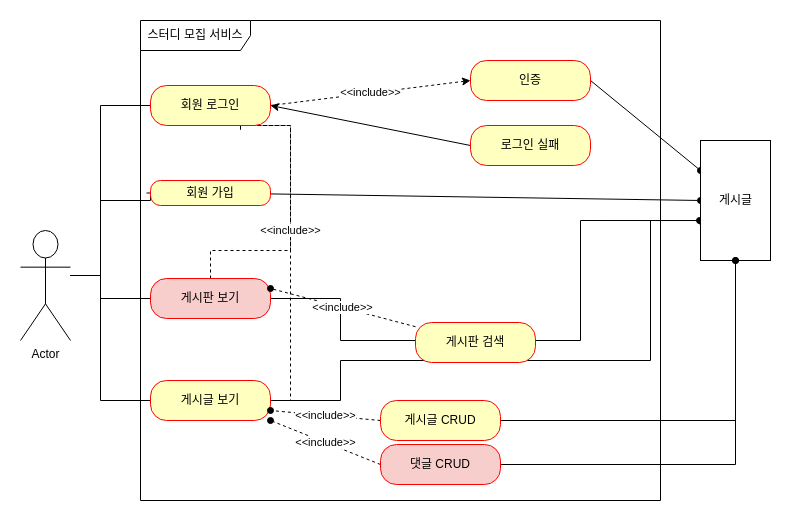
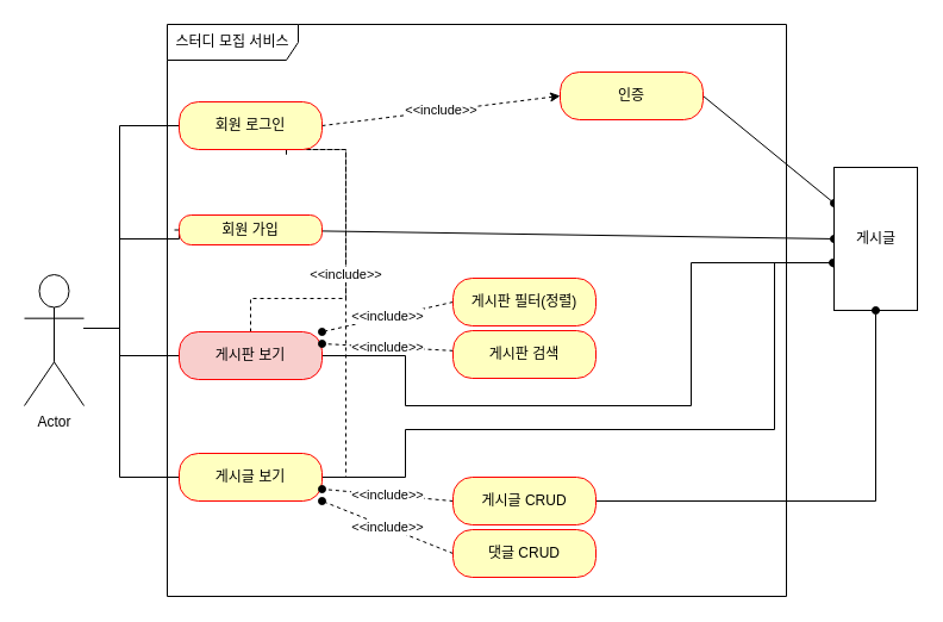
  <mxCell id="0" />
  <mxCell id="1" parent="0" />
  <mxCell id="2" value="스터디 모집 서비스" style="shape=umlFrame;whiteSpace=wrap;html=1;width=110;height=30;" vertex="1" parent="1"><mxGeometry x="140" y="20" width="520" height="480" as="geometry" /></mxCell>
  <mxCell id="3" style="edgeStyle=orthogonalEdgeStyle;rounded=0;orthogonalLoop=1;jettySize=auto;html=1;entryX=0;entryY=0.5;entryDx=0;entryDy=0;endArrow=baseDash;endFill=0;" edge="1" parent="1" source="7" target="17"><mxGeometry relative="1" as="geometry"><Array as="points"><mxPoint x="100" y="275" /><mxPoint x="100" y="105" /></Array></mxGeometry></mxCell>
  <mxCell id="4" style="edgeStyle=orthogonalEdgeStyle;rounded=0;orthogonalLoop=1;jettySize=auto;html=1;entryX=0;entryY=0.5;entryDx=0;entryDy=0;endArrow=baseDash;endFill=0;" edge="1" parent="1" source="7" target="9"><mxGeometry relative="1" as="geometry"><Array as="points"><mxPoint x="100" y="275" /><mxPoint x="100" y="200" /></Array></mxGeometry></mxCell>
  <mxCell id="5" style="edgeStyle=orthogonalEdgeStyle;rounded=0;orthogonalLoop=1;jettySize=auto;html=1;entryX=0;entryY=0.5;entryDx=0;entryDy=0;endArrow=baseDash;endFill=0;" edge="1" parent="1" source="7" target="12"><mxGeometry relative="1" as="geometry"><Array as="points"><mxPoint x="100" y="275" /><mxPoint x="100" y="298" /></Array></mxGeometry></mxCell>
  <mxCell id="6" style="edgeStyle=orthogonalEdgeStyle;rounded=0;orthogonalLoop=1;jettySize=auto;html=1;entryX=0;entryY=0.5;entryDx=0;entryDy=0;endArrow=baseDash;endFill=0;" edge="1" parent="1" source="7" target="15"><mxGeometry relative="1" as="geometry"><Array as="points"><mxPoint x="100" y="275" /><mxPoint x="100" y="400" /></Array></mxGeometry></mxCell>
  <mxCell id="7" value="Actor" style="shape=umlActor;verticalLabelPosition=bottom;verticalAlign=top;html=1;" vertex="1" parent="1"><mxGeometry x="20" y="230" width="50" height="110" as="geometry" /></mxCell>
  <mxCell id="8" style="edgeStyle=none;rounded=0;orthogonalLoop=1;jettySize=auto;html=1;entryX=0;entryY=0.5;entryDx=0;entryDy=0;endArrow=oval;endFill=1;" edge="1" parent="1" source="9" target="22"><mxGeometry relative="1" as="geometry" /></mxCell>
  <mxCell id="9" value="회원 가입" style="rounded=1;whiteSpace=wrap;html=1;arcSize=40;fontColor=#000000;fillColor=#ffffc0;strokeColor=#ff0000;" vertex="1" parent="1"><mxGeometry x="150" y="180" width="120" height="25" as="geometry" /></mxCell>
  <mxCell id="10" style="edgeStyle=orthogonalEdgeStyle;rounded=0;orthogonalLoop=1;jettySize=auto;html=1;entryX=-0.014;entryY=0.667;entryDx=0;entryDy=0;entryPerimeter=0;endArrow=oval;endFill=1;" edge="1" parent="1" source="12" target="22"><mxGeometry relative="1" as="geometry"><Array as="points"><mxPoint x="340" y="298" /><mxPoint x="340" y="340" /><mxPoint x="580" y="340" /><mxPoint x="580" y="220" /></Array></mxGeometry></mxCell>
  <mxCell id="11" value="&amp;lt;&amp;lt;include&amp;gt;&amp;gt;" style="edgeStyle=orthogonalEdgeStyle;rounded=0;orthogonalLoop=1;jettySize=auto;html=1;entryX=0.75;entryY=1;entryDx=0;entryDy=0;endArrow=baseDash;endFill=0;dashed=1;" edge="1" parent="1" source="12" target="17"><mxGeometry x="-0.095" relative="1" as="geometry"><Array as="points"><mxPoint x="210" y="250" /><mxPoint x="290" y="250" /><mxPoint x="290" y="125" /></Array><mxPoint as="offset" /></mxGeometry></mxCell>
  <mxCell id="12" value="게시판 보기" style="rounded=1;whiteSpace=wrap;html=1;arcSize=40;fontColor=#000000;fillColor=#f8cecc;strokeColor=#ff0000;" vertex="1" parent="1"><mxGeometry x="150" y="278" width="120" height="40" as="geometry" /></mxCell>
  <mxCell id="13" style="edgeStyle=orthogonalEdgeStyle;rounded=0;orthogonalLoop=1;jettySize=auto;html=1;entryX=0.014;entryY=0.675;entryDx=0;entryDy=0;endArrow=oval;endFill=1;entryPerimeter=0;" edge="1" parent="1" source="15" target="22"><mxGeometry relative="1" as="geometry"><Array as="points"><mxPoint x="340" y="400" /><mxPoint x="340" y="360" /><mxPoint x="650" y="360" /><mxPoint x="650" y="220" /><mxPoint x="700" y="220" /></Array></mxGeometry></mxCell>
  <mxCell id="14" value="&amp;lt;&amp;lt;include&amp;gt;&amp;gt;" style="edgeStyle=orthogonalEdgeStyle;rounded=0;orthogonalLoop=1;jettySize=auto;html=1;entryX=0.75;entryY=1;entryDx=0;entryDy=0;dashed=1;endArrow=baseDash;endFill=0;" edge="1" parent="1" source="15" target="17"><mxGeometry x="0.101" relative="1" as="geometry"><Array as="points"><mxPoint x="290" y="400" /><mxPoint x="290" y="125" /></Array><mxPoint as="offset" /></mxGeometry></mxCell>
  <mxCell id="15" value="게시글 보기" style="rounded=1;whiteSpace=wrap;html=1;arcSize=40;fontColor=#000000;fillColor=#ffffc0;strokeColor=#ff0000;" vertex="1" parent="1"><mxGeometry x="150" y="380" width="120" height="40" as="geometry" /></mxCell>
  <mxCell id="16" value="&amp;lt;&amp;lt;include&amp;gt;&amp;gt;" style="rounded=0;orthogonalLoop=1;jettySize=auto;html=1;exitX=1;exitY=0.5;exitDx=0;exitDy=0;entryX=0;entryY=0.5;entryDx=0;entryDy=0;dashed=1;" edge="1" parent="1" source="17" target="19"><mxGeometry relative="1" as="geometry" /></mxCell>
  <mxCell id="17" value="회원 로그인" style="rounded=1;whiteSpace=wrap;html=1;arcSize=40;fontColor=#000000;fillColor=#ffffc0;strokeColor=#ff0000;" vertex="1" parent="1"><mxGeometry x="150" y="85" width="120" height="40" as="geometry" /></mxCell>
  <mxCell id="18" style="edgeStyle=none;rounded=0;orthogonalLoop=1;jettySize=auto;html=1;entryX=0;entryY=0.25;entryDx=0;entryDy=0;endArrow=oval;endFill=1;exitX=1;exitY=0.5;exitDx=0;exitDy=0;" edge="1" parent="1" source="19" target="22"><mxGeometry relative="1" as="geometry" /></mxCell>
  <mxCell id="19" value="인증" style="rounded=1;whiteSpace=wrap;html=1;arcSize=40;fontColor=#000000;fillColor=#ffffc0;strokeColor=#ff0000;" vertex="1" parent="1"><mxGeometry x="470" y="60" width="120" height="40" as="geometry" /></mxCell>
- <mxCell id="20" style="edgeStyle=none;rounded=0;orthogonalLoop=1;jettySize=auto;html=1;entryX=1;entryY=0.5;entryDx=0;entryDy=0;exitX=0;exitY=0.5;exitDx=0;exitDy=0;" edge="1" parent="1" source="21" target="17"><mxGeometry relative="1" as="geometry" /></mxCell>
- <mxCell id="21" value="로그인 실패" style="rounded=1;whiteSpace=wrap;html=1;arcSize=40;fontColor=#000000;fillColor=#ffffc0;strokeColor=#ff0000;" vertex="1" parent="1"><mxGeometry x="470" y="125" width="120" height="40" as="geometry" /></mxCell>
  <mxCell id="22" value="게시글" style="html=1;" vertex="1" parent="1"><mxGeometry x="700" y="140" width="70" height="120" as="geometry" /></mxCell>
+ <mxCell id="23" value="&amp;lt;&amp;lt;include&amp;gt;&amp;gt;" style="rounded=0;orthogonalLoop=1;jettySize=auto;html=1;entryX=1;entryY=0;entryDx=0;entryDy=0;endArrow=oval;endFill=1;dashed=1;exitX=0;exitY=0.5;exitDx=0;exitDy=0;" edge="1" parent="1" source="24" target="12"><mxGeometry relative="1" as="geometry" /></mxCell>
+ <mxCell id="24" value="게시판 필터(정렬)" style="rounded=1;whiteSpace=wrap;html=1;arcSize=40;fontColor=#000000;fillColor=#ffffc0;strokeColor=#ff0000;" vertex="1" parent="1"><mxGeometry x="380" y="233" width="120" height="40" as="geometry" /></mxCell>
  <mxCell id="25" value="&amp;lt;&amp;lt;include&amp;gt;&amp;gt;" style="edgeStyle=none;rounded=0;orthogonalLoop=1;jettySize=auto;html=1;entryX=1;entryY=0.25;entryDx=0;entryDy=0;dashed=1;endArrow=oval;endFill=1;" edge="1" parent="1" source="26" target="12"><mxGeometry relative="1" as="geometry" /></mxCell>
- <mxCell id="26" value="게시판 검색" style="rounded=1;whiteSpace=wrap;html=1;arcSize=40;fontColor=#000000;fillColor=#ffffc0;strokeColor=#ff0000;" vertex="1" parent="1"><mxGeometry x="415" y="322" width="120" height="40" as="geometry" /></mxCell>
+ <mxCell id="26" value="게시판 검색" style="rounded=1;whiteSpace=wrap;html=1;arcSize=40;fontColor=#000000;fillColor=#ffffc0;strokeColor=#ff0000;" vertex="1" parent="1"><mxGeometry x="380" y="277" width="120" height="40" as="geometry" /></mxCell>
  <mxCell id="27" style="edgeStyle=orthogonalEdgeStyle;rounded=0;orthogonalLoop=1;jettySize=auto;html=1;entryX=0.5;entryY=1;entryDx=0;entryDy=0;endArrow=oval;endFill=1;" edge="1" parent="1" source="29" target="22"><mxGeometry relative="1" as="geometry" /></mxCell>
  <mxCell id="28" value="&amp;lt;&amp;lt;include&amp;gt;&amp;gt;" style="edgeStyle=none;rounded=0;orthogonalLoop=1;jettySize=auto;html=1;entryX=1;entryY=0.75;entryDx=0;entryDy=0;dashed=1;endArrow=oval;endFill=1;exitX=0;exitY=0.5;exitDx=0;exitDy=0;" edge="1" parent="1" source="29" target="15"><mxGeometry relative="1" as="geometry" /></mxCell>
  <mxCell id="29" value="게시글 CRUD" style="rounded=1;whiteSpace=wrap;html=1;arcSize=40;fontColor=#000000;fillColor=#ffffc0;strokeColor=#ff0000;" vertex="1" parent="1"><mxGeometry x="380" y="400" width="120" height="40" as="geometry" /></mxCell>
- <mxCell id="30" style="edgeStyle=orthogonalEdgeStyle;rounded=0;orthogonalLoop=1;jettySize=auto;html=1;entryX=0.5;entryY=1;entryDx=0;entryDy=0;endArrow=oval;endFill=1;" edge="1" parent="1" source="32" target="22"><mxGeometry relative="1" as="geometry" /></mxCell>
  <mxCell id="31" value="&amp;lt;&amp;lt;include&amp;gt;&amp;gt;" style="edgeStyle=none;rounded=0;orthogonalLoop=1;jettySize=auto;html=1;entryX=1;entryY=1;entryDx=0;entryDy=0;dashed=1;endArrow=oval;endFill=1;exitX=0;exitY=0.5;exitDx=0;exitDy=0;" edge="1" parent="1" source="32" target="15"><mxGeometry relative="1" as="geometry" /></mxCell>
- <mxCell id="32" value="댓글 CRUD" style="rounded=1;whiteSpace=wrap;html=1;arcSize=40;fontColor=#000000;fillColor=#f8cecc;strokeColor=#ff0000;" vertex="1" parent="1"><mxGeometry x="380" y="444" width="120" height="40" as="geometry" /></mxCell>
+ <mxCell id="32" value="댓글 CRUD" style="rounded=1;whiteSpace=wrap;html=1;arcSize=40;fontColor=#000000;fillColor=#ffffc0;strokeColor=#ff0000;" vertex="1" parent="1"><mxGeometry x="380" y="444" width="120" height="40" as="geometry" /></mxCell>
